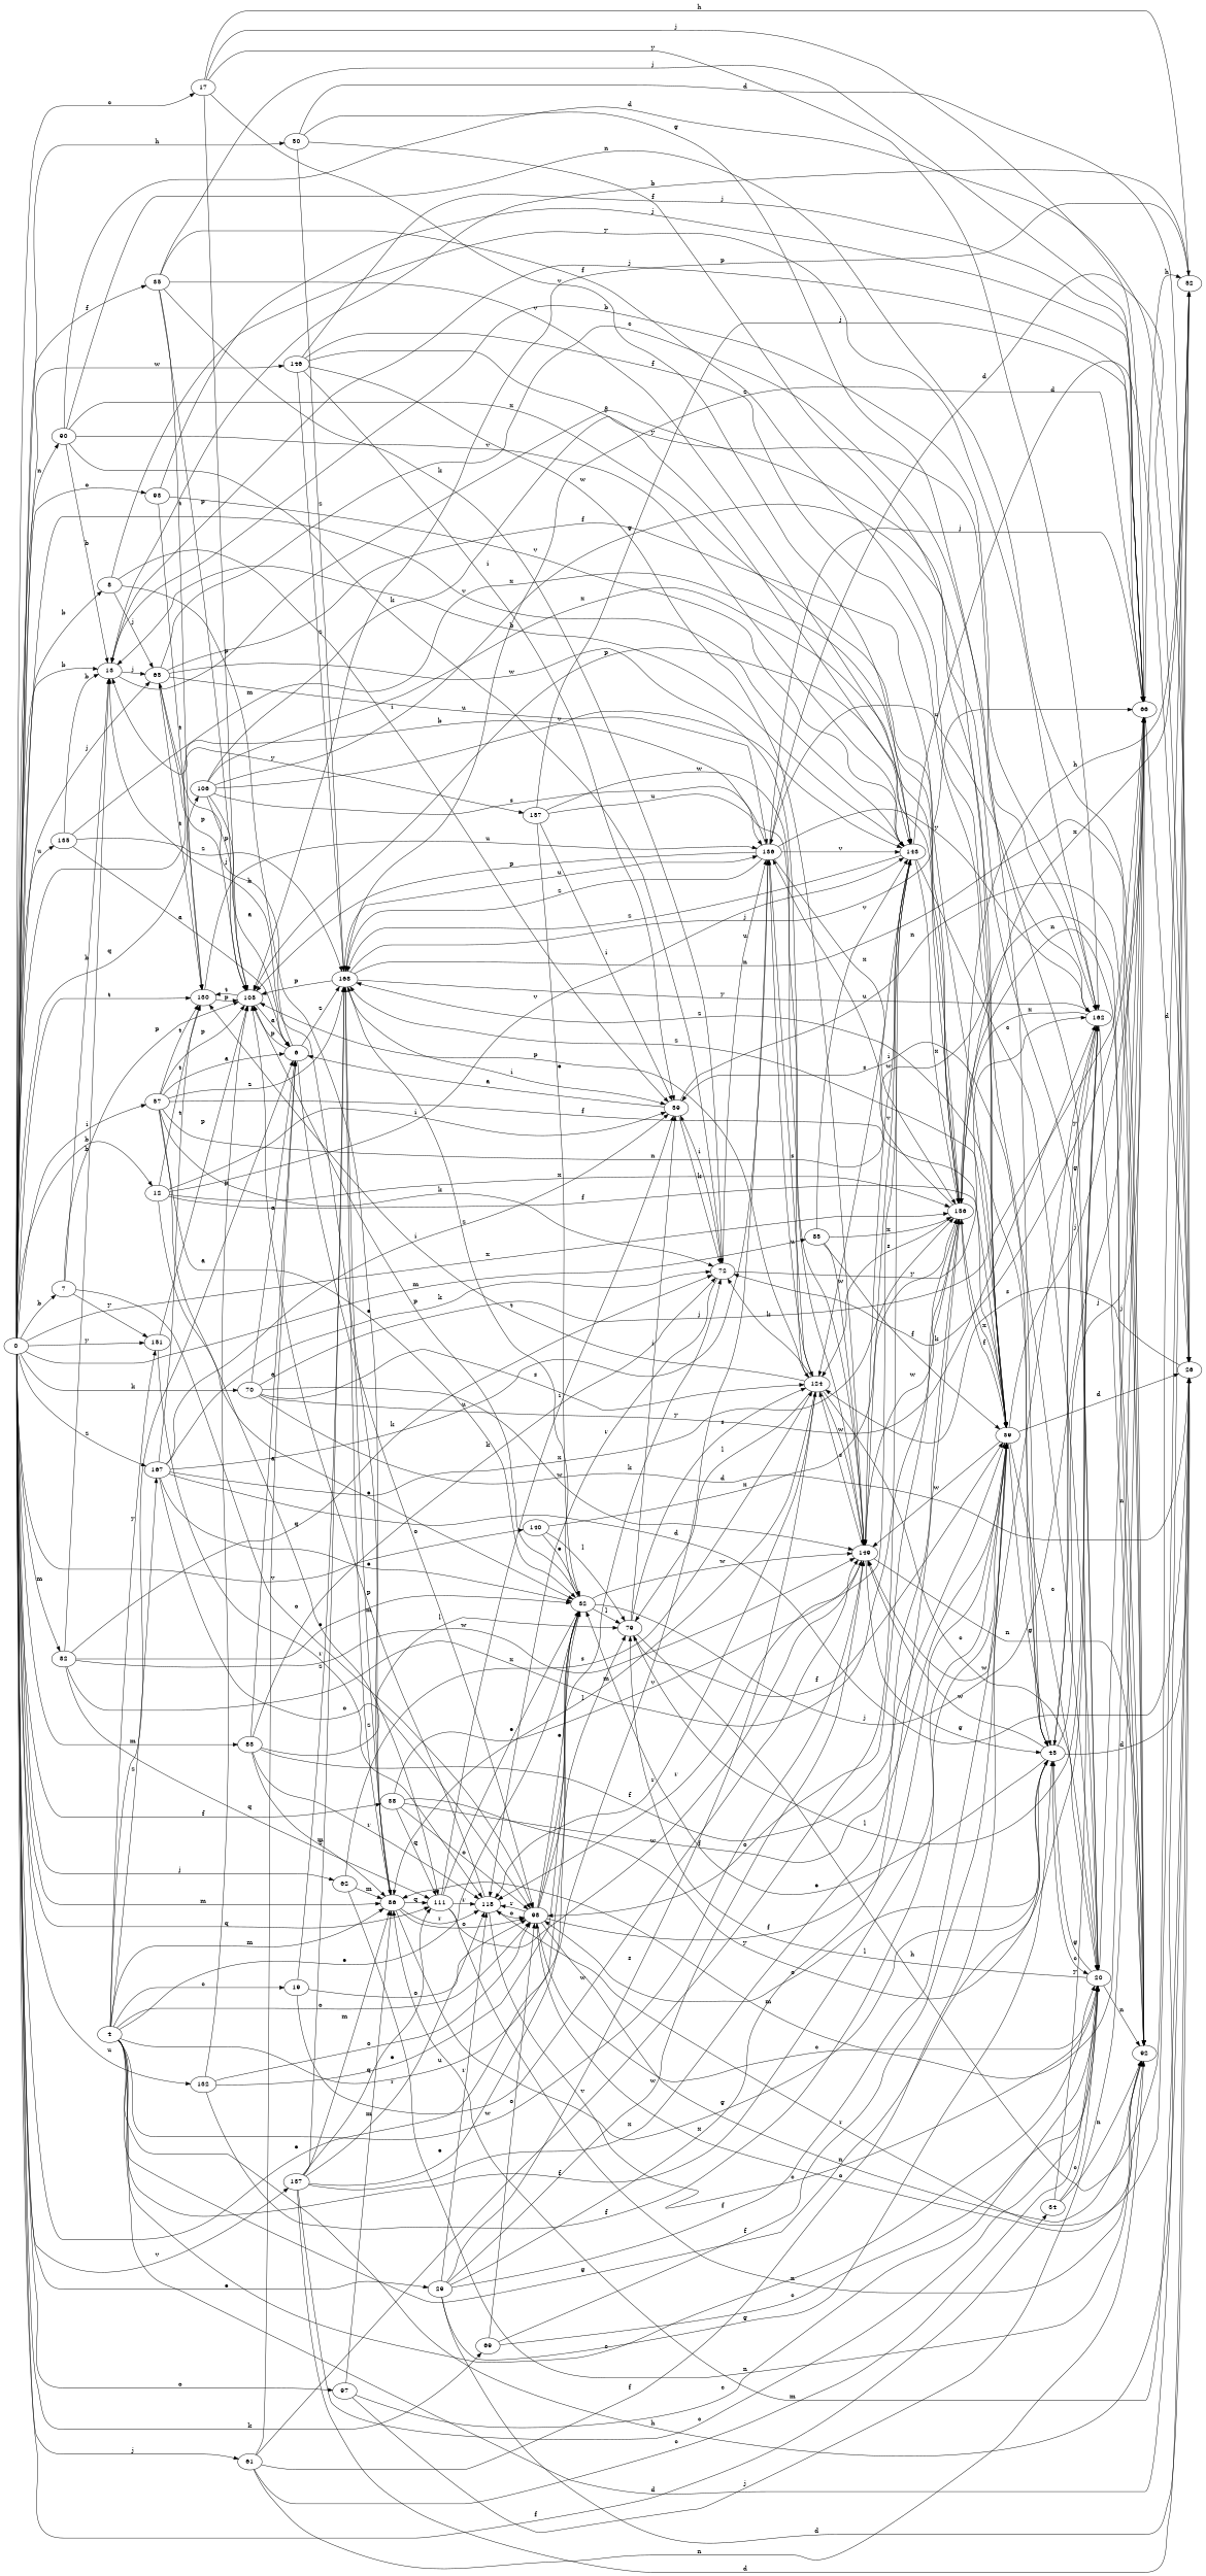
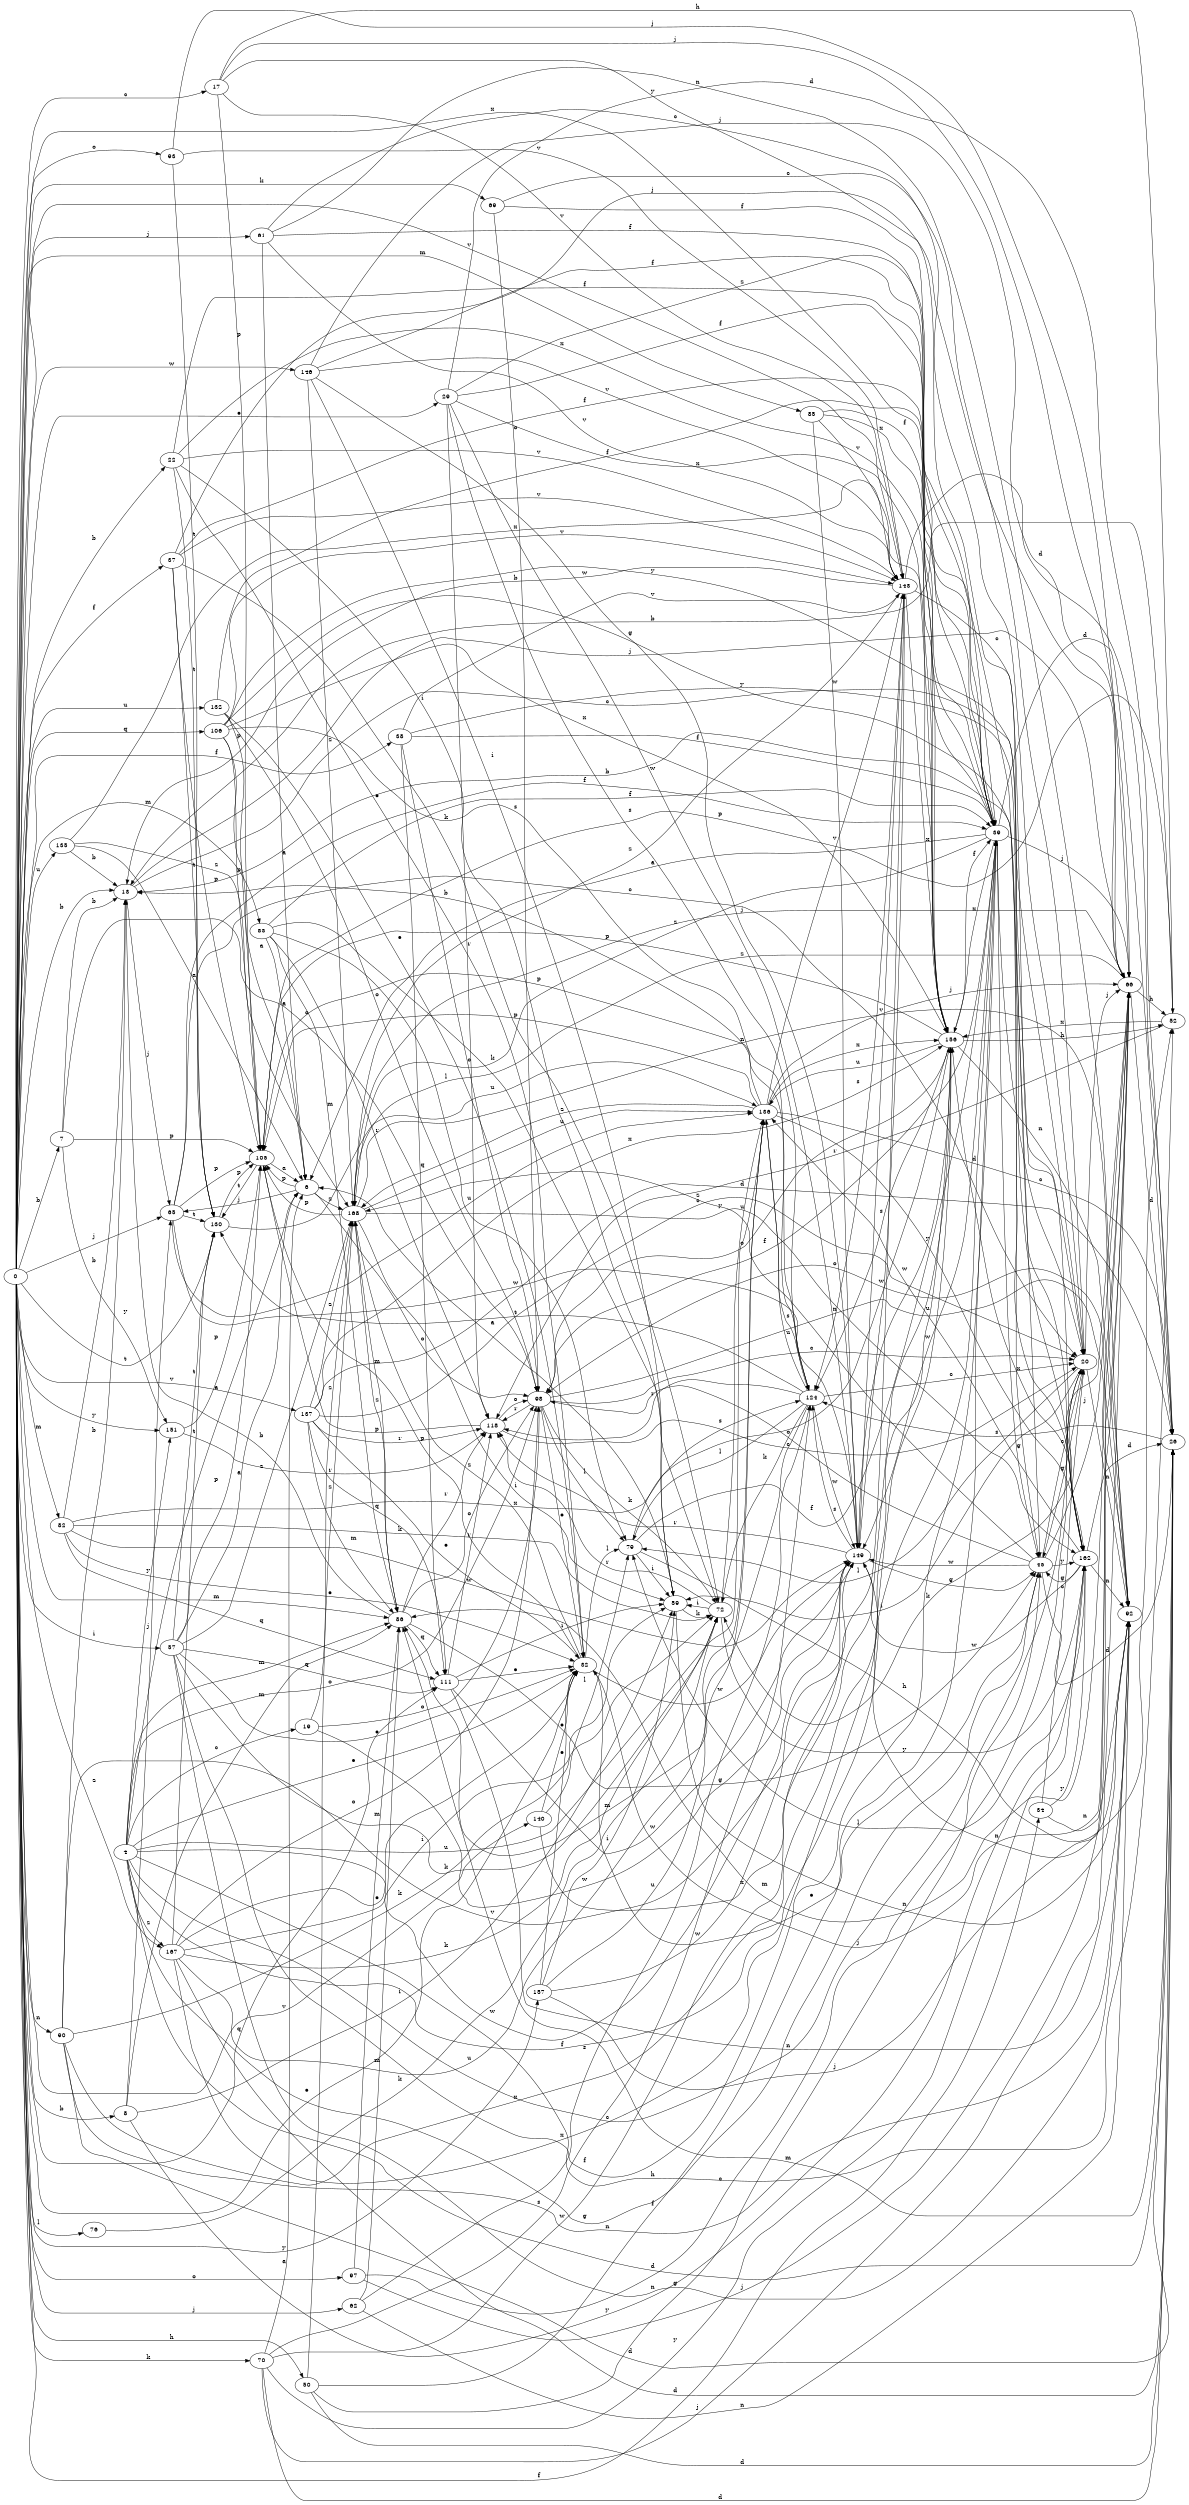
  strict digraph {
    rankdir=LR
    0
    7
    8
-   12
+   12 [label=22]
    13
    17
    29
    32
    34
-   35
+   35 [label=37]
    38
    50
    57
    61
    62
    65
    69
    70
+   76
    82
    83
    85
    86
    90
    93
    97
    106
    111
    130
    132
    135
    137
    140
    143
    146
    156
    157
    n38 [label=151]
    167
    98
    105
    59
    162
    39
    20
    66
    52
    26
    45
    149
    124
    118
    168
    79
    92
    72
    6
    136
    4
    19
    0 -> 7 [label=b]
    0 -> 8 [label=b]
    0 -> 12 [label=b]
    0 -> 13 [label=b]
    0 -> 17 [label=c]
    0 -> 29 [label=e]
    0 -> 32 [label=e]
    0 -> 34 [label=f]
    0 -> 35 [label=f]
    0 -> 38 [label=f]
    0 -> 50 [label=h]
    0 -> 57 [label=i]
    0 -> 61 [label=j]
    0 -> 62 [label=j]
    0 -> 65 [label=j]
    0 -> 69 [label=k]
    0 -> 70 [label=k]
+   0 -> 76 [label=l]
    0 -> 82 [label=m]
    0 -> 83 [label=m]
    0 -> 85 [label=m]
    0 -> 86 [label=m]
    0 -> 90 [label=n]
    0 -> 93 [label=o]
    0 -> 97 [label=o]
    0 -> 106 [label=q]
    0 -> 111 [label=q]
    0 -> 130 [label=t]
    0 -> 132 [label=u]
    0 -> 135 [label=u]
    0 -> 137 [label=v]
    0 -> 140 [label=v]
    0 -> 143 [label=v]
    0 -> 146 [label=w]
    0 -> 156 [label=x]
    0 -> 157 [label=y]
    0 -> n38 [label=y]
    0 -> 167 [label=z]
    7 -> 13 [label=b]
    7 -> n38 [label=y]
    7 -> 98 [label=o]
    7 -> 105 [label=p]
    8 -> 65 [label=j]
    8 -> 86 [label=m]
    8 -> 59 [label=i]
    8 -> 162 [label=y]
    12 -> 32 [label=e]
    12 -> 130 [label=t]
    12 -> 143 [label=v]
    12 -> 156 [label=x]
    12 -> 59 [label=i]
    12 -> 39 [label=f]
    13 -> 65 [label=j]
    13 -> 20 [label=c]
    13 -> 66 [label=j]
    17 -> 143 [label=v]
    17 -> 105 [label=p]
    17 -> 162 [label=y]
    17 -> 66 [label=j]
    17 -> 52 [label=h]
    29 -> 156 [label=x]
    29 -> 39 [label=f]
    29 -> 26 [label=d]
-   29 -> 45 [label=g]
+   29 -> 45 [label=z]
    29 -> 149 [label=w]
    29 -> 124 [label=s]
    29 -> 118 [label=r]
    32 -> 105 [label=p]
    32 -> 66 [label=j]
    32 -> 149 [label=w]
    32 -> 168 [label=z]
    32 -> 79 [label=l]
    34 -> 162 [label=y]
    34 -> 20 [label=c]
    34 -> 92 [label=n]
    35 -> 130 [label=t]
    35 -> 143 [label=v]
    35 -> 105 [label=p]
    35 -> 39 [label=f]
    35 -> 66 [label=j]
    35 -> 72 [label=k]
    38 -> 111 [label=q]
    38 -> 143 [label=v]
    38 -> 98 [label=o]
    38 -> 162 [label=y]
    38 -> 39 [label=f]
    50 -> 39 [label=f]
    50 -> 26 [label=d]
    50 -> 45 [label=g]
    50 -> 168 [label=z]
    57 -> 32 [label=e]
    57 -> 111 [label=q]
    57 -> 130 [label=t]
    57 -> 105 [label=p]
    57 -> 39 [label=f]
    57 -> 168 [label=z]
    57 -> 92 [label=n]
    57 -> 72 [label=k]
    57 -> 6 [label=a]
    61 -> 143 [label=v]
    61 -> 39 [label=f]
    61 -> 20 [label=c]
    61 -> 92 [label=n]
    61 -> 6 [label=a]
    62 -> 86 [label=m]
    62 -> 124 [label=s]
    62 -> 92 [label=n]
    65 -> 130 [label=t]
    65 -> 105 [label=p]
    65 -> 39 [label=f]
    65 -> 20 [label=c]
    65 -> 149 [label=w]
    65 -> 136 [label=u]
    69 -> 98 [label=o]
    69 -> 39 [label=f]
    69 -> 20 [label=c]
    70 -> 162 [label=y]
    70 -> 66 [label=j]
    70 -> 26 [label=d]
    70 -> 149 [label=w]
    70 -> 124 [label=s]
    70 -> 6 [label=a]
+   76 -> 72 [label=k]
    82 -> 13 [label=b]
    82 -> 32 [label=e]
    82 -> 111 [label=q]
    82 -> 156 [label=x]
    82 -> 149 [label=w]
    82 -> 72 [label=k]
    83 -> 86 [label=m]
    83 -> 39 [label=f]
    83 -> 118 [label=r]
    83 -> 79 [label=l]
    83 -> 72 [label=k]
    83 -> 6 [label=a]
    85 -> 143 [label=v]
    85 -> 156 [label=x]
    85 -> 39 [label=f]
    85 -> 149 [label=w]
    86 -> 13 [label=b]
    86 -> 111 [label=q]
    86 -> 98 [label=o]
    86 -> 45 [label=g]
    86 -> 118 [label=r]
    86 -> 168 [label=z]
    90 -> 13 [label=b]
    90 -> 143 [label=v]
    90 -> 156 [label=x]
    90 -> 26 [label=d]
    90 -> 92 [label=n]
    90 -> 72 [label=k]
    93 -> 130 [label=t]
    93 -> 143 [label=v]
    93 -> 66 [label=j]
    97 -> 86 [label=m]
    97 -> 20 [label=c]
    97 -> 66 [label=j]
    106 -> 143 [label=v]
    106 -> 156 [label=x]
    106 -> 105 [label=p]
    106 -> 162 [label=y]
    106 -> 45 [label=g]
    106 -> 124 [label=s]
    106 -> 6 [label=a]
    111 -> 32 [label=e]
    111 -> 59 [label=i]
    111 -> 149 [label=w]
    111 -> 118 [label=r]
    111 -> 92 [label=n]
    130 -> 105 [label=p]
    130 -> 136 [label=u]
    132 -> 32 [label=e]
    132 -> 98 [label=o]
    132 -> 105 [label=p]
    132 -> 39 [label=f]
    135 -> 13 [label=b]
    135 -> 156 [label=x]
    135 -> 168 [label=z]
    135 -> 6 [label=a]
    137 -> 32 [label=e]
    137 -> 86 [label=m]
    137 -> 111 [label=q]
    137 -> 156 [label=x]
    137 -> 20 [label=c]
    137 -> 26 [label=d]
    137 -> 118 [label=r]
    137 -> 168 [label=z]
    140 -> 32 [label=e]
    140 -> 156 [label=x]
    140 -> 79 [label=l]
    143 -> 13 [label=b]
    143 -> 156 [label=x]
    143 -> 20 [label=c]
    143 -> 26 [label=d]
    143 -> 149 [label=w]
    143 -> 124 [label=s]
    143 -> 168 [label=z]
    146 -> 143 [label=v]
    146 -> 59 [label=i]
    146 -> 39 [label=f]
    146 -> 66 [label=j]
    146 -> 149 [label=w]
    146 -> 168 [label=z]
    156 -> 98 [label=o]
    156 -> 105 [label=p]
    156 -> 39 [label=f]
    156 -> 52 [label=h]
    156 -> 149 [label=w]
    156 -> 124 [label=s]
    156 -> 92 [label=n]
    156 -> 136 [label=u]
    157 -> 32 [label=e]
    157 -> 59 [label=i]
    157 -> 66 [label=j]
    157 -> 149 [label=w]
    157 -> 136 [label=u]
    n38 -> 105 [label=p]
    n38 -> 118 [label=r]
    167 -> 32 [label=e]
    167 -> 130 [label=t]
    167 -> 156 [label=x]
    167 -> 98 [label=o]
    167 -> 59 [label=i]
    167 -> 26 [label=d]
    167 -> 72 [label=k]
    167 -> 136 [label=u]
    98 -> 32 [label=e]
    98 -> 39 [label=f]
    98 -> 20 [label=c]
    98 -> 118 [label=r]
    98 -> 79 [label=l]
    98 -> 92 [label=n]
    98 -> 72 [label=k]
    105 -> 130 [label=t]
    105 -> 6 [label=a]
    59 -> 92 [label=n]
    59 -> 72 [label=k]
    59 -> 6 [label=a]
    162 -> 13 [label=b]
    162 -> 156 [label=x]
+   162 -> 26 [label=d]
    162 -> 45 [label=g]
    162 -> 149 [label=w]
    162 -> 79 [label=l]
    162 -> 92 [label=n]
    162 -> 136 [label=u]
    39 -> 156 [label=x]
    39 -> 20 [label=c]
    39 -> 66 [label=j]
    39 -> 26 [label=d]
    39 -> 45 [label=g]
    39 -> 149 [label=w]
    39 -> 168 [label=z]
+   39 -> 6 [label=a]
    20 -> 59 [label=i]
    20 -> 66 [label=j]
    20 -> 45 [label=g]
    20 -> 79 [label=l]
    20 -> 92 [label=n]
    66 -> 86 [label=m]
    66 -> 52 [label=h]
    66 -> 26 [label=d]
    66 -> 168 [label=z]
    66 -> 72 [label=k]
    52 -> 13 [label=b]
    52 -> 156 [label=x]
    52 -> 105 [label=p]
    52 -> 118 [label=r]
    26 -> 86 [label=m]
    26 -> 124 [label=s]
    45 -> 32 [label=e]
    45 -> 98 [label=o]
    45 -> 162 [label=y]
    45 -> 20 [label=c]
    45 -> 66 [label=j]
    45 -> 26 [label=d]
    45 -> 149 [label=w]
    45 -> 168 [label=z]
    149 -> 143 [label=v]
    149 -> 45 [label=g]
    149 -> 124 [label=s]
    149 -> 118 [label=r]
    149 -> 92 [label=n]
    124 -> 86 [label=m]
    124 -> 130 [label=t]
    124 -> 105 [label=p]
    124 -> 20 [label=c]
    124 -> 149 [label=w]
    124 -> 118 [label=r]
    124 -> 79 [label=l]
    124 -> 72 [label=k]
    124 -> 136 [label=u]
    118 -> 98 [label=o]
    118 -> 105 [label=p]
    118 -> 20 [label=c]
    168 -> 86 [label=m]
    168 -> 105 [label=p]
    168 -> 59 [label=i]
    168 -> 162 [label=y]
    168 -> 66 [label=j]
    168 -> 92 [label=n]
    168 -> 136 [label=u]
    79 -> 59 [label=i]
    79 -> 39 [label=f]
    79 -> 52 [label=h]
    79 -> 124 [label=s]
    92 -> 98 [label=o]
    72 -> 59 [label=i]
    72 -> 162 [label=y]
    72 -> 118 [label=r]
    72 -> 136 [label=u]
    6 -> 65 [label=j]
    6 -> 98 [label=o]
    6 -> 105 [label=p]
    6 -> 168 [label=z]
    136 -> 13 [label=b]
    136 -> 143 [label=v]
    136 -> 156 [label=x]
    136 -> 105 [label=p]
    136 -> 162 [label=y]
    136 -> 66 [label=j]
    136 -> 26 [label=d]
    136 -> 124 [label=s]
    136 -> 168 [label=z]
    4 -> 32 [label=e]
    4 -> 86 [label=m]
    4 -> n38 [label=y]
    4 -> 167 [label=z]
    4 -> 98 [label=o]
    4 -> 39 [label=f]
    4 -> 20 [label=c]
    4 -> 52 [label=h]
    4 -> 26 [label=d]
    4 -> 45 [label=g]
    4 -> 149 [label=w]
    4 -> 6 [label=a]
    4 -> 136 [label=u]
    4 -> 19 [label=c]
    19 -> 98 [label=o]
    19 -> 149 [label=w]
    19 -> 168 [label=z]
  }
